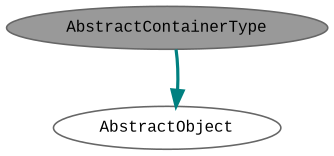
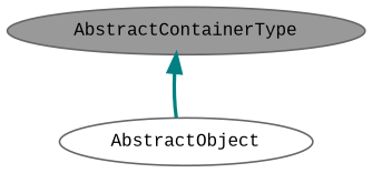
  digraph {
    fontname="Liberation Mono"
    node [color=gray40 fontname="Liberation Mono" fontsize=10 shape=ellipse style=filled]
    n1 [fillcolor=grey60 fontcolor=black height=0.2 label=AbstractContainerType width=0.4]
    n2 [fillcolor=white height=0.2 label=AbstractObject width=0.4]
-   n2 -> n1 [color=teal dir=back fontname="Liberation Mono" fontsize=10 labelfontname=Helvetica labelfontsize=10 style=bold]
+   n1 -> n2 [color=teal dir=back fontname="Liberation Mono" fontsize=10 labelfontname=Helvetica labelfontsize=10 style=bold]
  }
